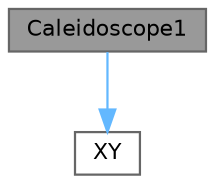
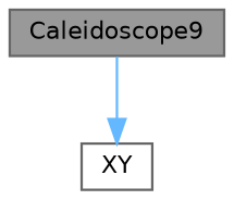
  digraph {
    rankdir=TB
    node [fontname=Helvetica fontsize=10 shape=box style=filled]
-   n1 [color=gray40 fillcolor=grey60 fontcolor=black height=0.2 label=Caleidoscope1 width=0.4]
+   n1 [color=gray40 fillcolor=grey60 fontcolor=black height=0.2 label=Caleidoscope9 width=0.4]
    n2 [color=grey40 fillcolor=white height=0.2 label=XY width=0.4]
    n1 -> n2 [color=steelblue1 fontname=Helvetica fontsize=10 labelfontname=Helvetica labelfontsize=10 style=solid]
  }
